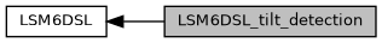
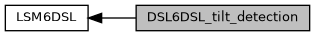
  digraph {
    rankdir=LR
    node [color=black fontname=Helvetica fontsize=10 shape=box style=filled]
    n1 [fillcolor=white height=0.2 label=LSM6DSL width=0.4]
-   n2 [fillcolor=grey75 fontcolor=black height=0.2 label=LSM6DSL_tilt_detection width=0.4]
+   n2 [fillcolor=grey75 fontcolor=black height=0.2 label=DSL6DSL_tilt_detection width=0.4]
    n1 -> n2 [dir=back fontname=Helvetica fontsize=10 labelfontname=Helvetica labelfontsize=10 shape=plaintext style=solid]
  }
